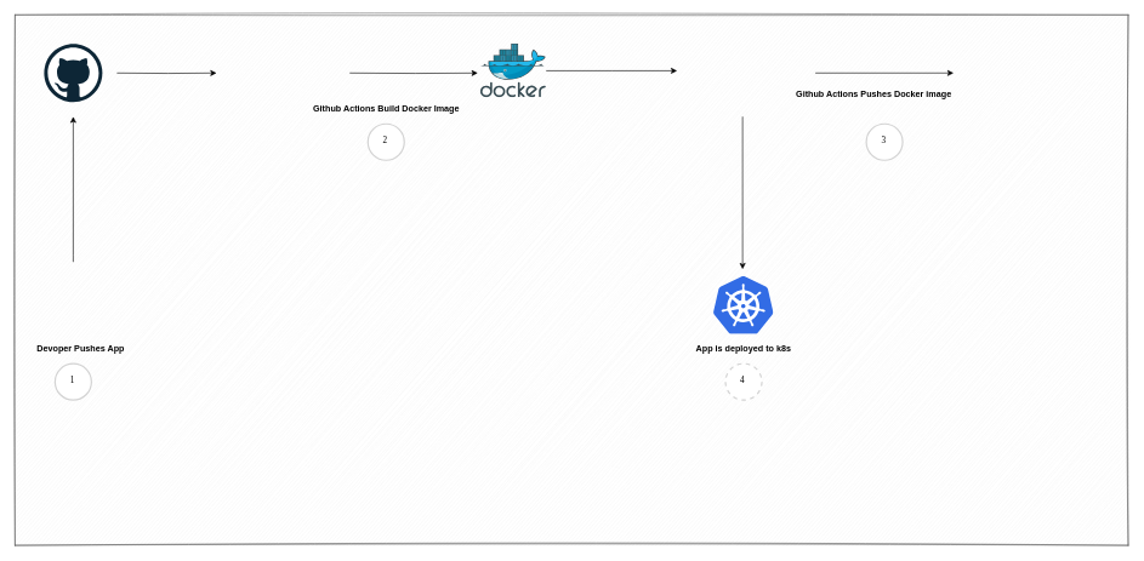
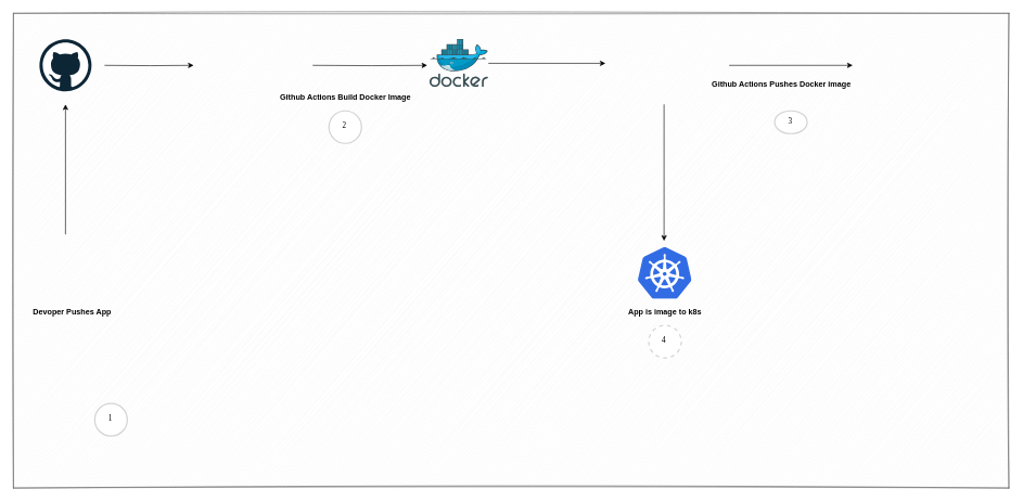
  <mxCell id="0" />
  <mxCell id="1" parent="0" />
  <mxCell id="2" value="" style="rounded=0;whiteSpace=wrap;html=1;fillColor=#f5f5f5;strokeColor=#666666;fontColor=#333333;glass=0;shadow=0;sketch=1;" vertex="1" parent="1"><mxGeometry y="20" width="1530" height="730" as="geometry" x="20" /></mxCell>
  <mxCell id="3" style="edgeStyle=orthogonalEdgeStyle;rounded=0;orthogonalLoop=1;jettySize=auto;html=1;" edge="1" parent="1"><mxGeometry relative="1" as="geometry"><mxPoint x="100" y="160" as="targetPoint" /><mxPoint x="100" y="360" as="sourcePoint" /><Array as="points"><mxPoint x="100" y="350" /></Array></mxGeometry></mxCell>
  <mxCell id="4" value="" style="shape=image;html=1;verticalAlign=top;verticalLabelPosition=bottom;labelBackgroundColor=#ffffff;imageAspect=0;aspect=fixed;image=https://cdn4.iconfinder.com/data/icons/user-interface-glyph-5/32/User-128.png" vertex="1" parent="1"><mxGeometry x="60" y="380" width="80" height="80" as="geometry" /></mxCell>
  <mxCell id="5" style="edgeStyle=orthogonalEdgeStyle;rounded=0;orthogonalLoop=1;jettySize=auto;html=1;entryX=-0.033;entryY=0.652;entryDx=0;entryDy=0;entryPerimeter=0;" edge="1" parent="1" target="9"><mxGeometry relative="1" as="geometry"><mxPoint x="160" y="100" as="sourcePoint" /></mxGeometry></mxCell>
  <mxCell id="6" value="" style="dashed=0;outlineConnect=0;html=1;align=center;labelPosition=center;verticalLabelPosition=bottom;verticalAlign=top;shape=mxgraph.weblogos.github" vertex="1" parent="1"><mxGeometry x="60" y="60" width="80" height="80" as="geometry" /></mxCell>
  <mxCell id="7" value="" style="group" vertex="1" connectable="0" parent="1"><mxGeometry x="300" y="40" width="160" height="100" as="geometry" /></mxCell>
  <mxCell id="8" value="" style="shape=image;html=1;verticalAlign=top;verticalLabelPosition=bottom;labelBackgroundColor=#ffffff;imageAspect=0;aspect=fixed;image=https://cdn0.iconfinder.com/data/icons/octicons/1024/git-merge-128.png" vertex="1" parent="7"><mxGeometry x="80" y="20" width="80" height="80" as="geometry" /></mxCell>
  <mxCell id="9" value="" style="shape=image;html=1;verticalAlign=top;verticalLabelPosition=bottom;labelBackgroundColor=#ffffff;imageAspect=0;aspect=fixed;image=https://cdn2.iconfinder.com/data/icons/social-icons-color/512/github-128.png" vertex="1" parent="7"><mxGeometry width="92" height="92" as="geometry" /></mxCell>
  <mxCell id="10" style="edgeStyle=orthogonalEdgeStyle;rounded=0;orthogonalLoop=1;jettySize=auto;html=1;" edge="1" parent="1" source="11"><mxGeometry relative="1" as="geometry"><mxPoint x="930" y="96.9" as="targetPoint" /></mxGeometry></mxCell>
  <mxCell id="11" value="" style="aspect=fixed;html=1;points=[];align=center;image;fontSize=12;image=img/lib/mscae/Docker.svg;" vertex="1" parent="1"><mxGeometry x="660" y="60" width="90" height="73.8" as="geometry" /></mxCell>
  <mxCell id="12" style="edgeStyle=orthogonalEdgeStyle;rounded=0;orthogonalLoop=1;jettySize=auto;html=1;entryX=-0.044;entryY=0.542;entryDx=0;entryDy=0;entryPerimeter=0;" edge="1" parent="1" target="11"><mxGeometry relative="1" as="geometry"><mxPoint x="480" y="100" as="sourcePoint" /></mxGeometry></mxCell>
  <mxCell id="13" value="" style="group" vertex="1" connectable="0" parent="1"><mxGeometry x="940" y="40" width="160" height="100" as="geometry" /></mxCell>
  <mxCell id="14" value="" style="shape=image;html=1;verticalAlign=top;verticalLabelPosition=bottom;labelBackgroundColor=#ffffff;imageAspect=0;aspect=fixed;image=https://cdn0.iconfinder.com/data/icons/octicons/1024/git-merge-128.png" vertex="1" parent="13"><mxGeometry x="80" y="20" width="80" height="80" as="geometry" /></mxCell>
  <mxCell id="15" value="" style="shape=image;html=1;verticalAlign=top;verticalLabelPosition=bottom;labelBackgroundColor=#ffffff;imageAspect=0;aspect=fixed;image=https://cdn2.iconfinder.com/data/icons/social-icons-color/512/github-128.png" vertex="1" parent="13"><mxGeometry width="92" height="92" as="geometry" /></mxCell>
  <mxCell id="16" value="" style="shape=image;html=1;verticalAlign=top;verticalLabelPosition=bottom;labelBackgroundColor=#ffffff;imageAspect=0;aspect=fixed;image=https://cdn3.iconfinder.com/data/icons/social-media-2169/24/social_media_social_media_logo_docker-128.png" vertex="1" parent="1"><mxGeometry x="1330" y="51.9" width="88.1" height="88.1" as="geometry" /></mxCell>
  <mxCell id="17" style="edgeStyle=orthogonalEdgeStyle;rounded=0;orthogonalLoop=1;jettySize=auto;html=1;" edge="1" parent="1"><mxGeometry relative="1" as="geometry"><mxPoint x="1310" y="100" as="targetPoint" /><mxPoint x="1120" y="100" as="sourcePoint" /></mxGeometry></mxCell>
  <mxCell id="18" value="" style="aspect=fixed;html=1;points=[];align=center;image;fontSize=12;image=img/lib/mscae/Kubernetes.svg;" vertex="1" parent="1"><mxGeometry x="980" y="380" width="82.92" height="79.6" as="geometry" /></mxCell>
  <mxCell id="19" style="edgeStyle=orthogonalEdgeStyle;rounded=0;orthogonalLoop=1;jettySize=auto;html=1;" edge="1" parent="1"><mxGeometry relative="1" as="geometry"><mxPoint x="1020" y="370" as="targetPoint" /><mxPoint x="1020" y="160" as="sourcePoint" /></mxGeometry></mxCell>
  <mxCell id="20" value="&lt;b&gt;Devoper Pushes App&lt;/b&gt;" style="text;html=1;align=center;verticalAlign=middle;resizable=0;points=[];autosize=1;" vertex="1" parent="1"><mxGeometry x="40" y="470" width="140" height="20" as="geometry" /></mxCell>
  <mxCell id="21" value="&lt;b&gt;Github Actions Build Docker Image&lt;/b&gt;" style="text;html=1;align=center;verticalAlign=middle;resizable=0;points=[];autosize=1;" vertex="1" parent="1"><mxGeometry x="420" y="140" width="220" height="20" as="geometry" /></mxCell>
  <mxCell id="22" value="&lt;b&gt;Github Actions Pushes Docker image&lt;/b&gt;" style="text;html=1;align=center;verticalAlign=middle;resizable=0;points=[];autosize=1;" vertex="1" parent="1"><mxGeometry x="1085" y="120" width="230" height="20" as="geometry" /></mxCell>
- <mxCell id="23" value="&lt;b&gt;App is deployed to k8s&lt;/b&gt;" style="text;html=1;align=center;verticalAlign=middle;resizable=0;points=[];autosize=1;" vertex="1" parent="1"><mxGeometry x="946.46" y="470" width="150" height="20" as="geometry" /></mxCell>
- <mxCell id="24" value="1" style="ellipse;whiteSpace=wrap;html=1;aspect=fixed;strokeWidth=2;fontFamily=Tahoma;spacingBottom=4;spacingRight=2;strokeColor=#d3d3d3;" vertex="1" parent="1"><mxGeometry x="75" y="500" width="50" height="50" as="geometry" /></mxCell>
+ <mxCell id="23" value="&lt;b&gt;App is image to k8s&lt;/b&gt;" style="text;html=1;align=center;verticalAlign=middle;resizable=0;points=[];autosize=1;" vertex="1" parent="1"><mxGeometry x="946.46" y="470" width="150" height="20" as="geometry" /></mxCell>
+ <mxCell id="24" value="1" style="ellipse;whiteSpace=wrap;html=1;aspect=fixed;strokeWidth=2;fontFamily=Tahoma;spacingBottom=4;spacingRight=2;strokeColor=#d3d3d3;" vertex="1" parent="1"><mxGeometry x="145" y="620" width="50" height="50" as="geometry" /></mxCell>
  <mxCell id="25" value="2" style="ellipse;whiteSpace=wrap;html=1;aspect=fixed;strokeWidth=2;fontFamily=Tahoma;spacingBottom=4;spacingRight=2;strokeColor=#d3d3d3;" vertex="1" parent="1"><mxGeometry x="505" y="170" width="50" height="50" as="geometry" /></mxCell>
- <mxCell id="26" value="3" style="ellipse;whiteSpace=wrap;html=1;aspect=fixed;strokeWidth=2;fontFamily=Tahoma;spacingBottom=4;spacingRight=2;strokeColor=#d3d3d3;" vertex="1" parent="1"><mxGeometry x="1190" y="170" width="50" height="50" as="geometry" /></mxCell>
+ <mxCell id="26" value="3" style="ellipse;whiteSpace=wrap;html=1;aspect=fixed;strokeWidth=2;fontFamily=Tahoma;spacingBottom=4;spacingRight=2;strokeColor=#d3d3d3;" vertex="1" parent="1"><mxGeometry x="1190" y="170" width="50" height="35" as="geometry" /></mxCell>
  <mxCell id="27" value="4" style="ellipse;whiteSpace=wrap;html=1;aspect=fixed;strokeWidth=2;fontFamily=Tahoma;spacingBottom=4;spacingRight=2;strokeColor=#d3d3d3;dashed=1;" vertex="1" parent="1"><mxGeometry x="996.46" y="500" width="50" height="50" as="geometry" /></mxCell>
